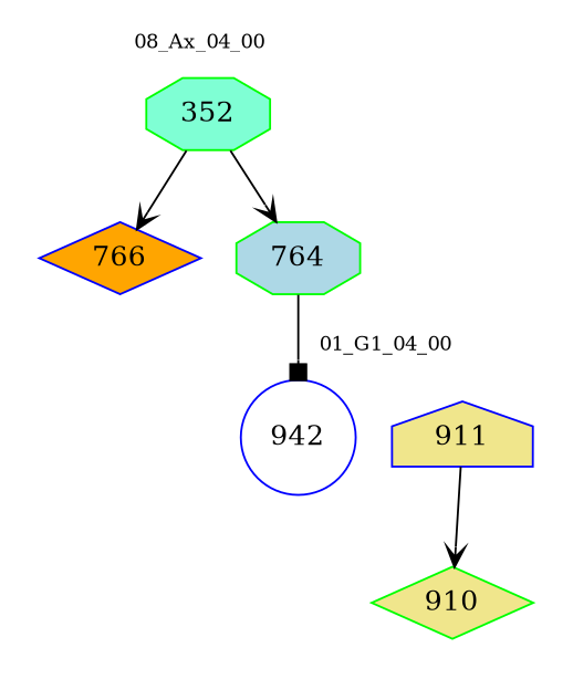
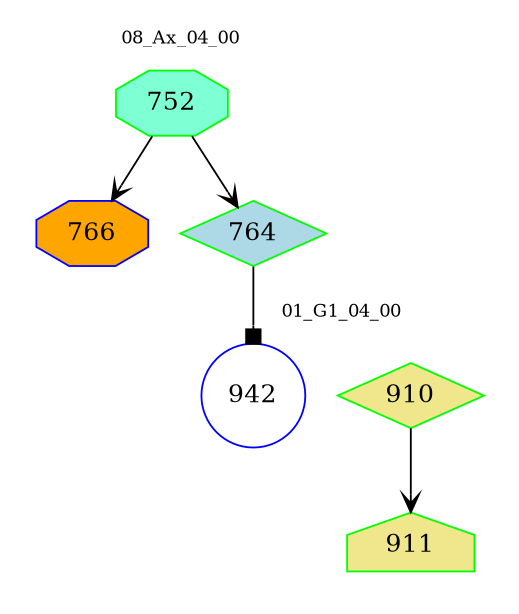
  digraph {
    node [color=green fillcolor=khaki shape=octagon style=filled]
    edge [arrowhead=vee color=black]
-   n1 [fillcolor=aquamarine label=352]
-   n2 [color=blue fillcolor=orange label=766 shape=diamond]
-   n3 [fillcolor=lightblue label=764]
+   n1 [fillcolor=aquamarine label=752]
+   n2 [color=blue fillcolor=orange label=766]
+   n3 [fillcolor=lightblue label=764 shape=diamond]
    n4 [label=910 shape=diamond]
-   n5 [color=blue label=911 shape=house]
+   n5 [label=911 shape=house]
    n6 [color=blue fillcolor=white label=942 shape=circle]
    subgraph cluster_1 {
      color=white
      fontsize=10
      label="08_Ax_04_00"
      n1
      n2
      n3
    }
    subgraph cluster_2 {
      color=white
      fontsize=10
      label="01_G1_04_00"
      n4
      n5
      n6
    }
    n1 -> n2
    n1 -> n3
    n3 -> n6 [arrowhead=box]
-   n5 -> n4
+   n4 -> n5
  }
